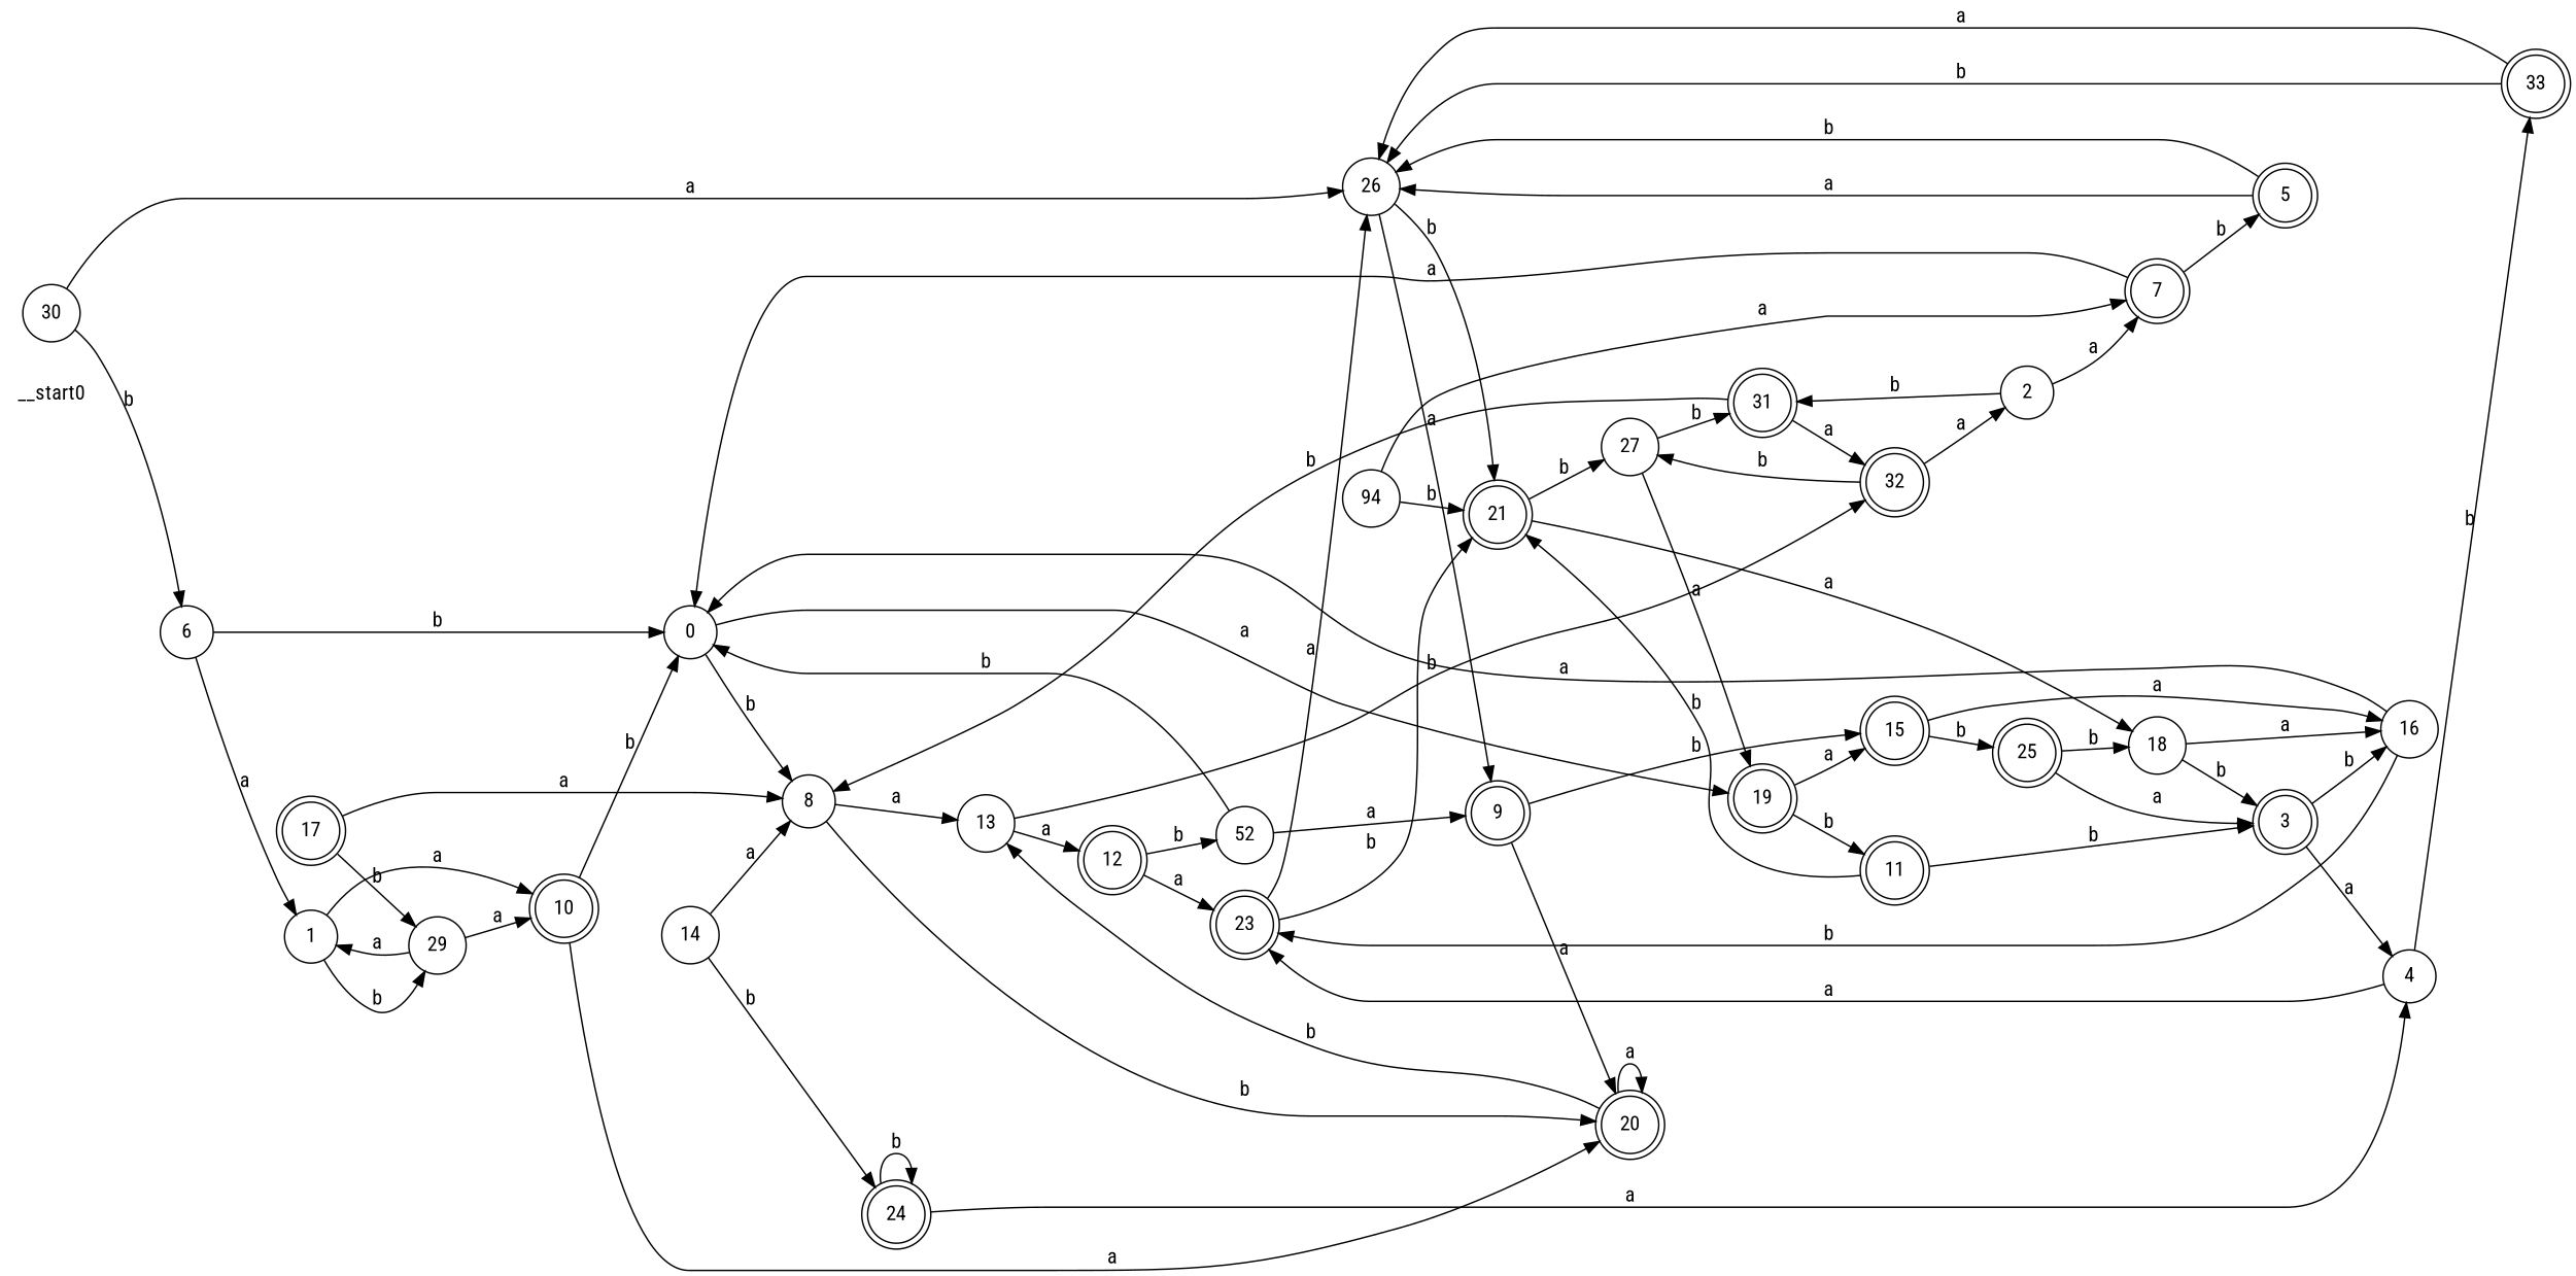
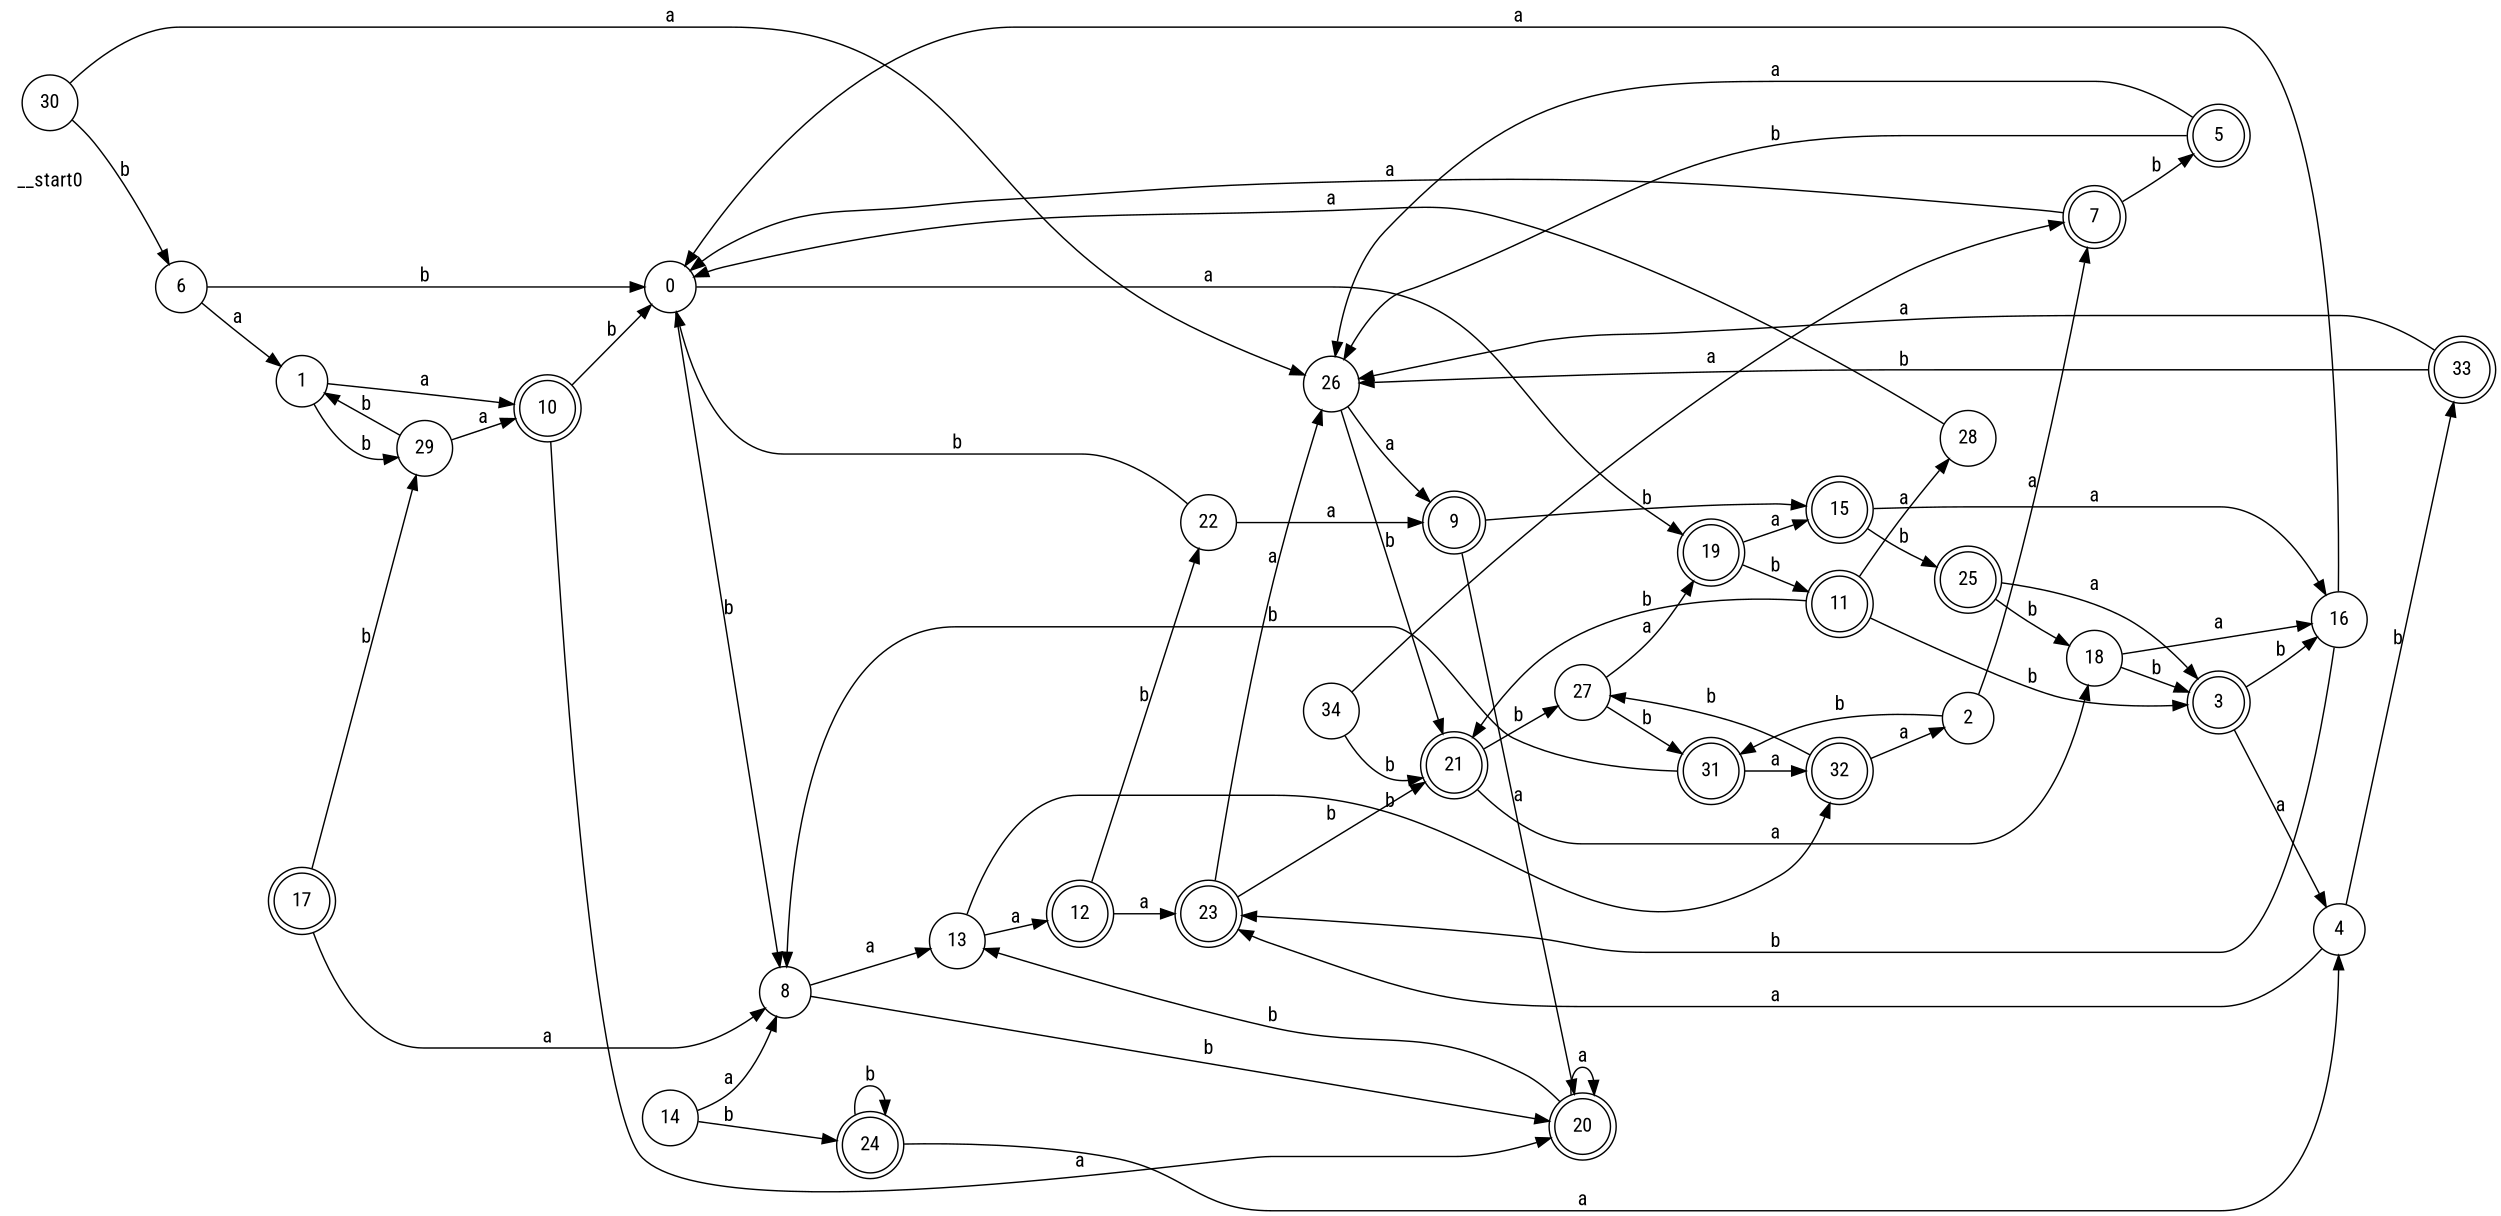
  digraph {
    fontname="Roboto Condensed"
    rankdir=LR
    node [fontname="Roboto Condensed" shape=doublecircle color=black fillcolor=white style="rounded,filled"]
    edge [fontname="Roboto Condensed"]
    __start0 [shape=none color="" fillcolor="" style=""]
    n2 [label=0 shape=circle style=filled]
    n3 [label=8 shape=circle style=filled]
    n4 [label=19]
    n5 [label=13 shape=circle style=filled]
    n6 [label=20]
    n7 [label=15]
    n8 [label=11]
    n9 [label=1 shape=circle style=filled]
    n10 [label=10]
    n11 [label=29 shape=circle style=filled]
    n12 [label=2 shape=circle style=filled]
    n13 [label=7]
    n14 [label=31]
    n15 [label=5]
    n16 [label=3]
    n17 [label=4 shape=circle style=filled]
    n18 [label=16 shape=circle style=filled]
    n19 [label=23]
    n20 [label=33]
    n21 [label=26 shape=circle style=filled]
    n22 [label=21]
    n23 [label=9]
    n24 [label=6 shape=circle style=filled]
    n25 [label=12]
    n26 [label=32]
    n27 [label=25]
+   n28 [label=28 shape=circle style=filled]
    n29 [label=18 shape=circle style=filled]
    n30 [label=27 shape=circle style=filled]
-   n31 [label=52 shape=circle style=filled]
+   n31 [label=22 shape=circle style=filled]
    n32 [label=14 shape=circle style=filled]
    n33 [label=24]
    n34 [label=17]
    n35 [label=30 shape=circle style=filled]
-   n36 [label=94 shape=circle style=filled]
+   n36 [label=34 shape=circle style=filled]
    n2 -> n3 [label=b]
    n2 -> n4 [label=a]
    n3 -> n5 [label=a]
    n3 -> n6 [label=b]
    n4 -> n7 [label=a]
    n4 -> n8 [label=b]
    n5 -> n25 [label=a]
    n5 -> n26 [label=b]
    n6 -> n5 [label=b]
    n6 -> n6 [label=a]
    n7 -> n18 [label=a]
    n7 -> n27 [label=b]
    n8 -> n16 [label=b]
    n8 -> n22 [label=b]
+   n8 -> n28 [label=a]
    n9 -> n10 [label=a]
    n9 -> n11 [label=b]
    n10 -> n2 [label=b]
    n10 -> n6 [label=a]
-   n11 -> n9 [label=a]
+   n11 -> n9 [label=b]
    n11 -> n10 [label=a]
    n12 -> n13 [label=a]
    n12 -> n14 [label=b]
    n13 -> n2 [label=a]
    n13 -> n15 [label=b]
    n14 -> n3 [label=b]
    n14 -> n26 [label=a]
    n15 -> n21 [label=a]
    n15 -> n21 [label=b]
    n16 -> n17 [label=a]
    n16 -> n18 [label=b]
    n17 -> n19 [label=a]
    n17 -> n20 [label=b]
    n18 -> n2 [label=a]
    n18 -> n19 [label=b]
    n19 -> n21 [label=a]
    n19 -> n22 [label=b]
    n20 -> n21 [label=a]
    n20 -> n21 [label=b]
    n21 -> n22 [label=b]
    n21 -> n23 [label=a]
    n22 -> n29 [label=a]
    n22 -> n30 [label=b]
    n23 -> n6 [label=a]
    n23 -> n7 [label=b]
    n24 -> n2 [label=b]
    n24 -> n9 [label=a]
    n25 -> n19 [label=a]
    n25 -> n31 [label=b]
    n26 -> n12 [label=a]
    n26 -> n30 [label=b]
    n27 -> n16 [label=a]
    n27 -> n29 [label=b]
+   n28 -> n2 [label=a]
    n29 -> n16 [label=b]
    n29 -> n18 [label=a]
    n30 -> n4 [label=a]
    n30 -> n14 [label=b]
    n31 -> n2 [label=b]
    n31 -> n23 [label=a]
    n32 -> n3 [label=a]
    n32 -> n33 [label=b]
    n33 -> n17 [label=a]
    n33 -> n33 [label=b]
    n34 -> n3 [label=a]
    n34 -> n11 [label=b]
    n35 -> n21 [label=a]
    n35 -> n24 [label=b]
    n36 -> n13 [label=a]
    n36 -> n22 [label=b]
  }
